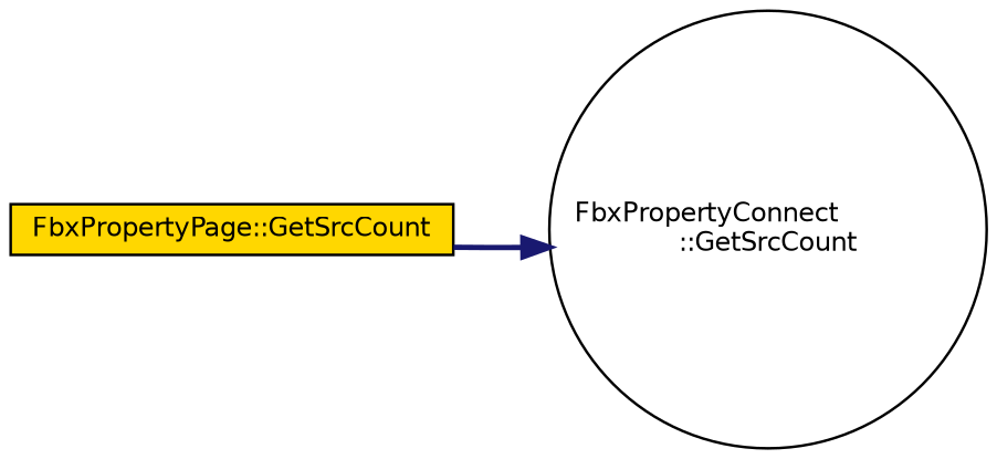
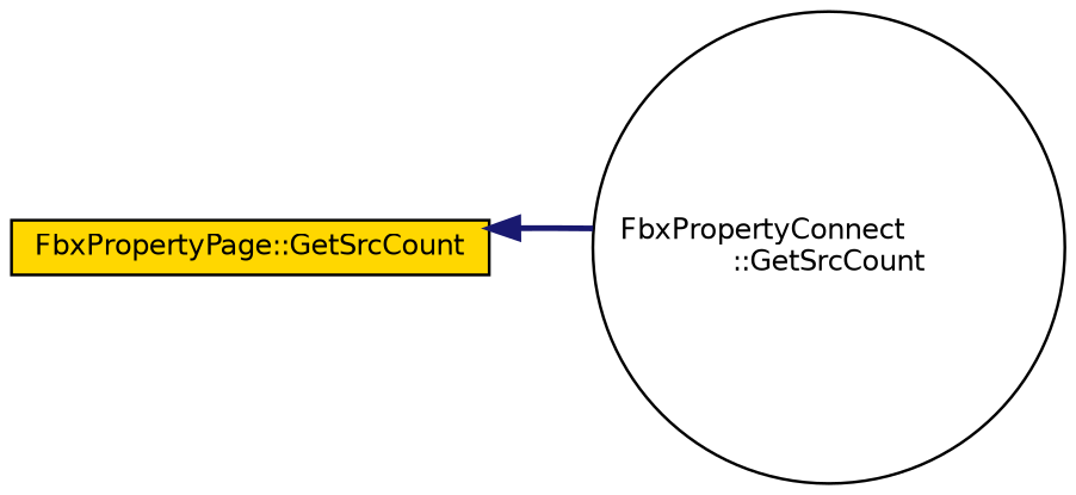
  digraph {
    rankdir=LR
    node [color=black fontname=Helvetica fontsize=10 style=filled]
    n1 [fillcolor=gold fontcolor=black height=0.2 label="FbxPropertyPage::GetSrcCount" shape=box width=0.4]
    n2 [fillcolor=white height=0.2 label="FbxPropertyConnect\l::GetSrcCount" shape=circle width=0.4]
-   n1 -> n2 [color=midnightblue fontname=Helvetica fontsize=10 labelfontname=Helvetica labelfontsize=10 style=bold]
+   n2 -> n1 [color=midnightblue fontname=Helvetica fontsize=10 labelfontname=Helvetica labelfontsize=10 style=bold]
  }
